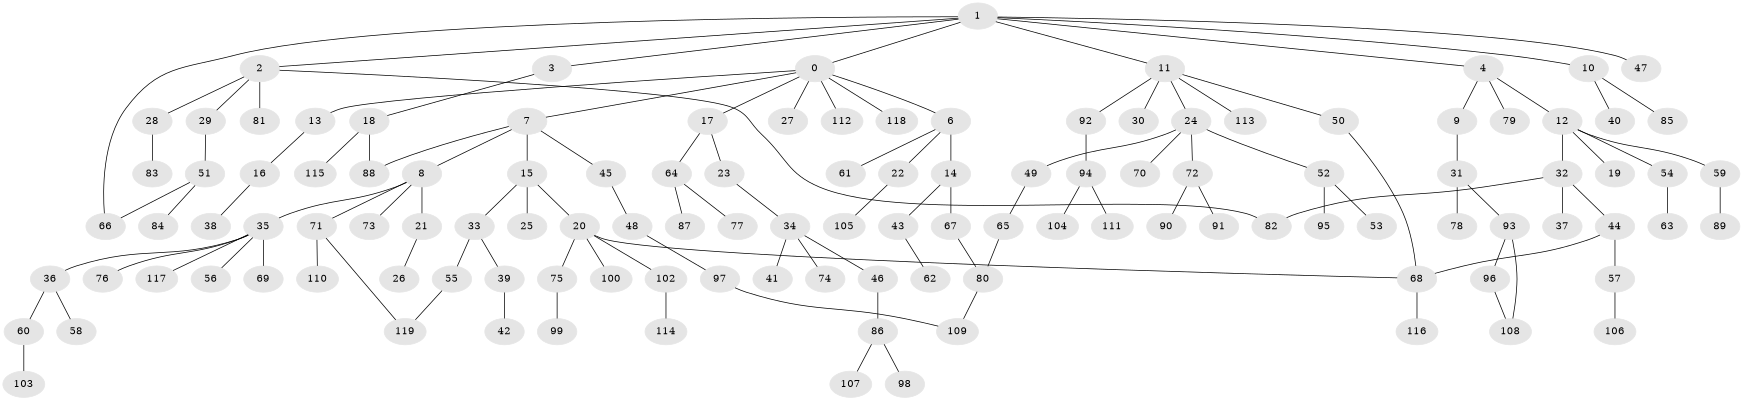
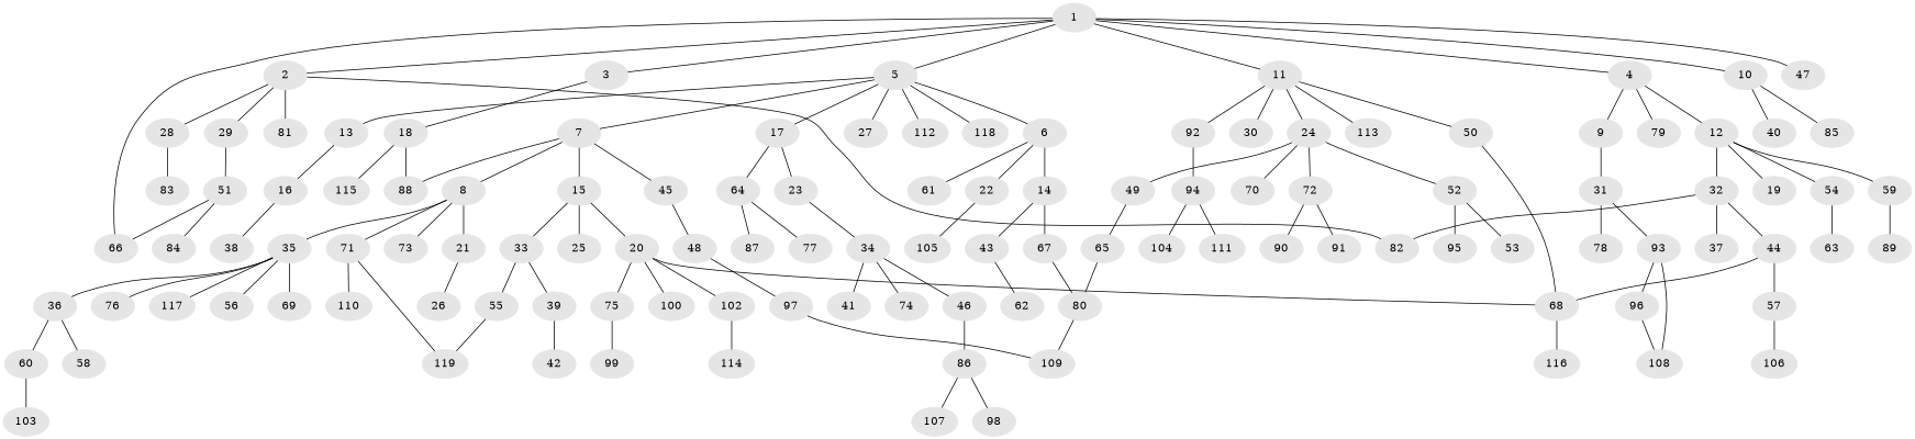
  graph {
    node [color=gray90 style=filled]
    1
    2
    3
    4
-   5 [label=0]
+   5
    10
    11
    47
    66
    28
    29
    81
    82
    18
    9
    12
    79
    6
    7
    13
    17
    27
    112
    118
    40
    85
    24
    30
    50
    92
    113
    83
    51
    88
    115
    31
    19
    32
    54
    59
    14
    22
    61
    8
    15
    45
    16
    23
    64
    43
    67
    105
    21
    35
    71
    73
    20
    25
    33
    48
    26
    36
    56
    69
    76
    117
    119
    110
    78
    93
    49
    52
    70
    72
    68
    94
    37
    44
    63
    89
    38
    62
    80
    75
    100
    102
    39
    55
    34
    77
    87
    116
    99
    114
    41
    46
    74
    65
    53
    95
    90
    91
    84
    96
    108
    57
    42
    86
    58
    60
    103
    106
    97
    98
    107
    109
    104
    111
    1 -- 2
    1 -- 3
    1 -- 4
    1 -- 5
    1 -- 10
    1 -- 11
    1 -- 47
    1 -- 66
    2 -- 28
    2 -- 29
    2 -- 81
    2 -- 82
    3 -- 18
    4 -- 9
    4 -- 12
    4 -- 79
    5 -- 6
    5 -- 7
    5 -- 13
    5 -- 17
    5 -- 27
    5 -- 112
    5 -- 118
    10 -- 40
    10 -- 85
    11 -- 24
    11 -- 30
    11 -- 50
    11 -- 92
    11 -- 113
    28 -- 83
    29 -- 51
    18 -- 88
    18 -- 115
    9 -- 31
    12 -- 19
    12 -- 32
    12 -- 54
    12 -- 59
    6 -- 14
    6 -- 22
    6 -- 61
    7 -- 88
    7 -- 8
    7 -- 15
    7 -- 45
    13 -- 16
    17 -- 23
    17 -- 64
    24 -- 49
    24 -- 52
    24 -- 70
    24 -- 72
    50 -- 68
    92 -- 94
    51 -- 66
    51 -- 84
    31 -- 78
    31 -- 93
    32 -- 82
    32 -- 37
    32 -- 44
    54 -- 63
    59 -- 89
    14 -- 43
    14 -- 67
    22 -- 105
    8 -- 21
    8 -- 35
    8 -- 71
    8 -- 73
    15 -- 20
    15 -- 25
    15 -- 33
    45 -- 48
    16 -- 38
    23 -- 34
    64 -- 77
    64 -- 87
    43 -- 62
    67 -- 80
    21 -- 26
    35 -- 36
    35 -- 56
    35 -- 69
    35 -- 76
    35 -- 117
    71 -- 119
    71 -- 110
    20 -- 68
    20 -- 75
    20 -- 100
    20 -- 102
    33 -- 39
    33 -- 55
    48 -- 97
    36 -- 58
    36 -- 60
    93 -- 96
    93 -- 108
    49 -- 65
    52 -- 53
    52 -- 95
    72 -- 90
    72 -- 91
    68 -- 116
    94 -- 104
    94 -- 111
    44 -- 68
    44 -- 57
    80 -- 109
    75 -- 99
    102 -- 114
    39 -- 42
    55 -- 119
    34 -- 41
    34 -- 46
    34 -- 74
    46 -- 86
    65 -- 80
    96 -- 108
    57 -- 106
    86 -- 98
    86 -- 107
    60 -- 103
    97 -- 109
  }
